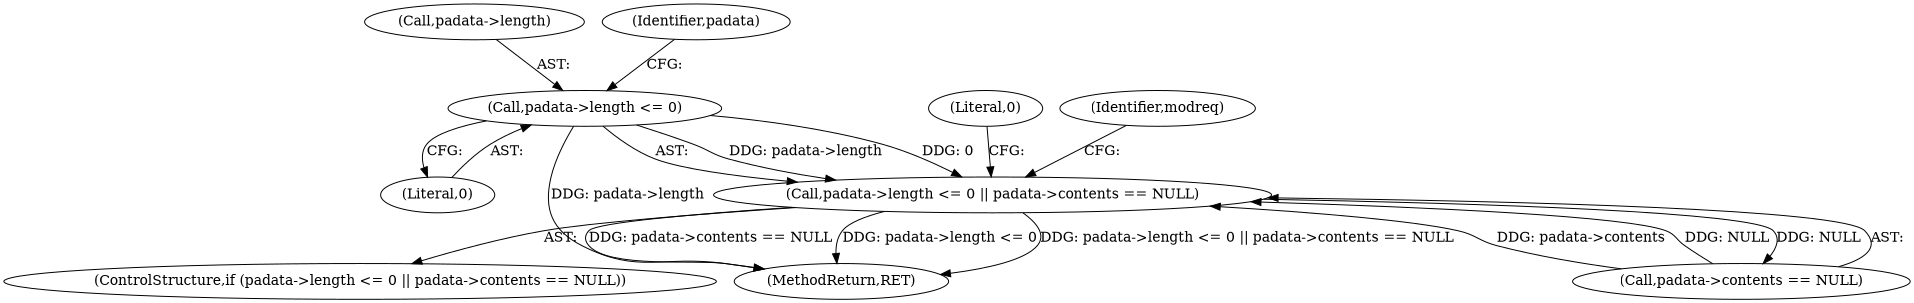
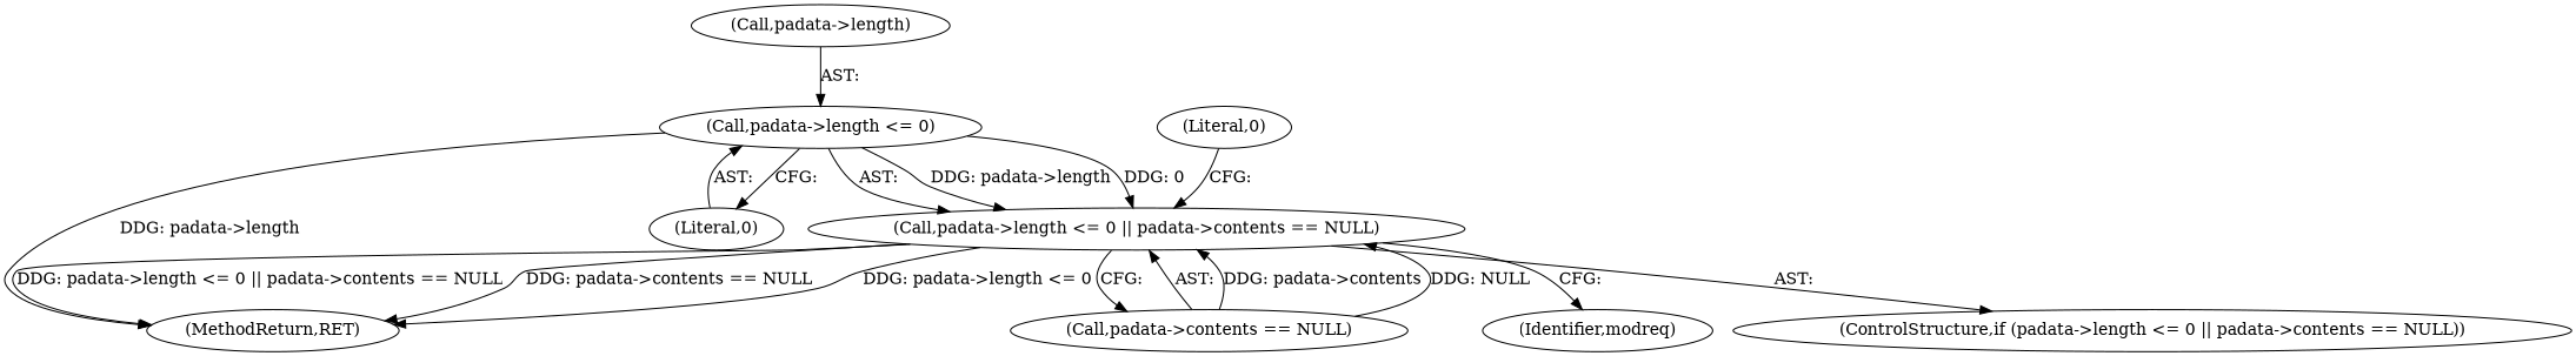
  digraph {
    n1 [label="(Call,padata->length <= 0)"]
    n2 [label="(Call,padata->length <= 0 || padata->contents == NULL)"]
    n3 [label="(Literal,0)"]
    n4 [label="(MethodReturn,RET)"]
    n5 [label="(ControlStructure,if (padata->length <= 0 || padata->contents == NULL))"]
    n6 [label="(Call,padata->contents == NULL)"]
    n7 [label="(Call,padata->length)"]
-   n8 [label="(Identifier,padata)"]
    n9 [label="(Literal,0)"]
    n10 [label="(Identifier,modreq)"]
    n1 -> n2 [label="AST: "]
    n1 -> n2 [label="DDG: padata->length"]
    n1 -> n2 [label="DDG: 0"]
    n1 -> n3 [label="CFG: "]
    n1 -> n4 [label="DDG: padata->length"]
    n2 -> n4 [label="DDG: padata->length <= 0"]
    n2 -> n4 [label="DDG: padata->length <= 0 || padata->contents == NULL"]
    n2 -> n4 [label="DDG: padata->contents == NULL"]
    n2 -> n5 [label="AST: "]
-   n2 -> n6 [label="DDG: NULL"]
+   n2 -> n6 [label="CFG: "]
    n3 -> n1 [label="AST: "]
    n6 -> n2 [label="AST: "]
    n6 -> n2 [label="DDG: padata->contents"]
    n6 -> n2 [label="DDG: NULL"]
    n7 -> n1 [label="AST: "]
-   n8 -> n1 [label="CFG: "]
    n9 -> n2 [label="CFG: "]
-   n10 -> n2 [label="CFG: "]
+   n2 -> n10 [label="CFG: "]
  }
